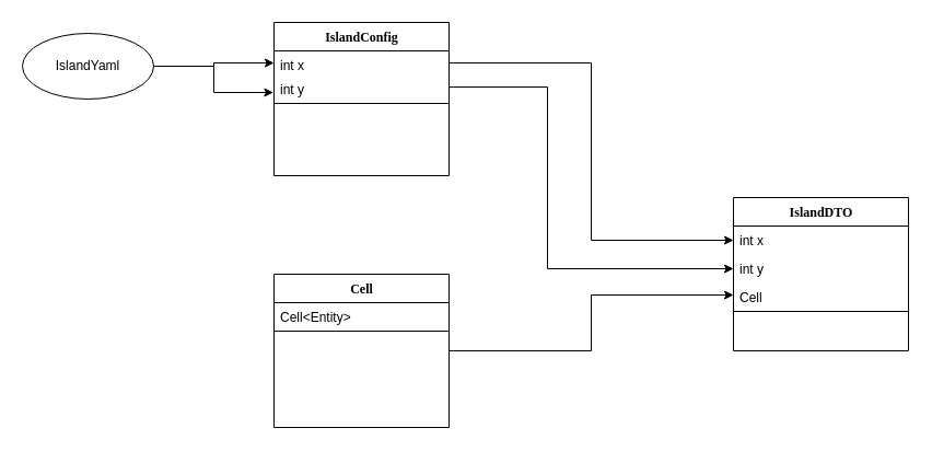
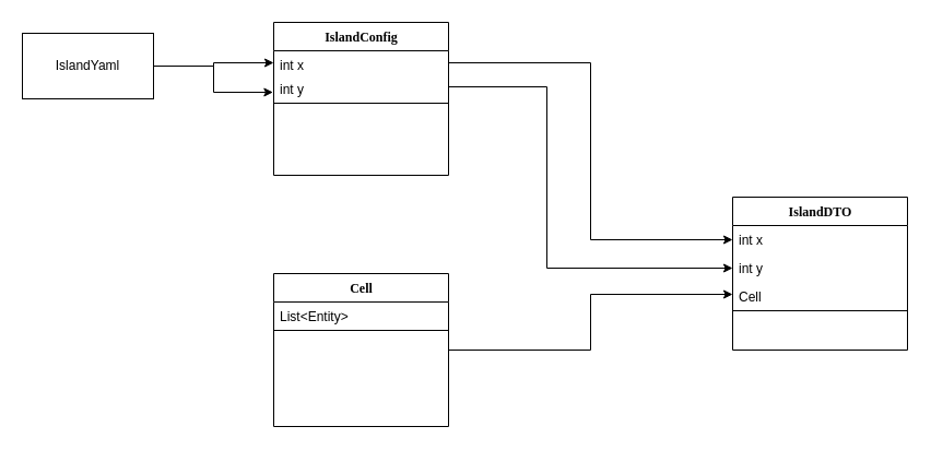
  <mxCell id="0" />
  <mxCell id="1" parent="0" />
  <mxCell id="2" value="IslandDTO" style="swimlane;html=1;fontStyle=1;align=center;verticalAlign=top;childLayout=stackLayout;horizontal=1;startSize=26;horizontalStack=0;resizeParent=1;resizeLast=0;collapsible=1;marginBottom=0;swimlaneFillColor=#ffffff;rounded=0;shadow=0;comic=0;labelBackgroundColor=none;strokeWidth=1;fillColor=none;fontFamily=Verdana;fontSize=12" parent="1" vertex="1"><mxGeometry x="670" y="180" width="160" height="140" as="geometry" /></mxCell>
  <mxCell id="3" value="int x" style="text;html=1;strokeColor=none;fillColor=none;align=left;verticalAlign=top;spacingLeft=4;spacingRight=4;whiteSpace=wrap;overflow=hidden;rotatable=0;points=[[0,0.5],[1,0.5]];portConstraint=eastwest;" parent="2" vertex="1"><mxGeometry y="26" width="160" height="26" as="geometry" /></mxCell>
  <mxCell id="4" value="int y" style="text;html=1;strokeColor=none;fillColor=none;align=left;verticalAlign=top;spacingLeft=4;spacingRight=4;whiteSpace=wrap;overflow=hidden;rotatable=0;points=[[0,0.5],[1,0.5]];portConstraint=eastwest;" parent="2" vertex="1"><mxGeometry y="52" width="160" height="26" as="geometry" /></mxCell>
  <mxCell id="5" value="Cell" style="text;html=1;strokeColor=none;fillColor=none;align=left;verticalAlign=top;spacingLeft=4;spacingRight=4;whiteSpace=wrap;overflow=hidden;rotatable=0;points=[[0,0.5],[1,0.5]];portConstraint=eastwest;" vertex="1" parent="2"><mxGeometry y="78" width="160" height="22" as="geometry" /></mxCell>
  <mxCell id="6" value="" style="line;html=1;strokeWidth=1;fillColor=none;align=left;verticalAlign=middle;spacingTop=-1;spacingLeft=3;spacingRight=3;rotatable=0;labelPosition=right;points=[];portConstraint=eastwest;" parent="2" vertex="1"><mxGeometry y="100" width="160" height="8" as="geometry" /></mxCell>
  <mxCell id="7" style="edgeStyle=orthogonalEdgeStyle;rounded=0;orthogonalLoop=1;jettySize=auto;html=1;entryX=0;entryY=0.5;entryDx=0;entryDy=0;" edge="1" parent="1" source="8" target="5"><mxGeometry relative="1" as="geometry" /></mxCell>
  <mxCell id="8" value="Cell" style="swimlane;html=1;fontStyle=1;align=center;verticalAlign=top;childLayout=stackLayout;horizontal=1;startSize=26;horizontalStack=0;resizeParent=1;resizeLast=0;collapsible=1;marginBottom=0;swimlaneFillColor=#ffffff;rounded=0;shadow=0;comic=0;labelBackgroundColor=none;strokeWidth=1;fillColor=none;fontFamily=Verdana;fontSize=12" vertex="1" parent="1"><mxGeometry x="250" y="250" width="160" height="140" as="geometry" /></mxCell>
- <mxCell id="9" value="&lt;div&gt;Cell&amp;lt;Entity&amp;gt;&lt;/div&gt;&lt;div&gt;&lt;br&gt;&lt;/div&gt;" style="text;html=1;strokeColor=none;fillColor=none;align=left;verticalAlign=top;spacingLeft=4;spacingRight=4;whiteSpace=wrap;overflow=hidden;rotatable=0;points=[[0,0.5],[1,0.5]];portConstraint=eastwest;" vertex="1" parent="8"><mxGeometry y="26" width="160" height="22" as="geometry" /></mxCell>
+ <mxCell id="9" value="&lt;div&gt;List&amp;lt;Entity&amp;gt;&lt;/div&gt;&lt;div&gt;&lt;br&gt;&lt;/div&gt;" style="text;html=1;strokeColor=none;fillColor=none;align=left;verticalAlign=top;spacingLeft=4;spacingRight=4;whiteSpace=wrap;overflow=hidden;rotatable=0;points=[[0,0.5],[1,0.5]];portConstraint=eastwest;" vertex="1" parent="8"><mxGeometry y="26" width="160" height="22" as="geometry" /></mxCell>
  <mxCell id="10" value="" style="line;html=1;strokeWidth=1;fillColor=none;align=left;verticalAlign=middle;spacingTop=-1;spacingLeft=3;spacingRight=3;rotatable=0;labelPosition=right;points=[];portConstraint=eastwest;" vertex="1" parent="8"><mxGeometry y="48" width="160" height="8" as="geometry" /></mxCell>
  <mxCell id="11" value="IslandConfig" style="swimlane;html=1;fontStyle=1;align=center;verticalAlign=top;childLayout=stackLayout;horizontal=1;startSize=26;horizontalStack=0;resizeParent=1;resizeLast=0;collapsible=1;marginBottom=0;swimlaneFillColor=#ffffff;rounded=0;shadow=0;comic=0;labelBackgroundColor=none;strokeWidth=1;fillColor=none;fontFamily=Verdana;fontSize=12" vertex="1" parent="1"><mxGeometry x="250" y="20" width="160" height="140" as="geometry" /></mxCell>
  <mxCell id="12" value="int x" style="text;html=1;strokeColor=none;fillColor=none;align=left;verticalAlign=top;spacingLeft=4;spacingRight=4;whiteSpace=wrap;overflow=hidden;rotatable=0;points=[[0,0.5],[1,0.5]];portConstraint=eastwest;" vertex="1" parent="11"><mxGeometry y="26" width="160" height="22" as="geometry" /></mxCell>
  <mxCell id="13" value="int y" style="text;html=1;strokeColor=none;fillColor=none;align=left;verticalAlign=top;spacingLeft=4;spacingRight=4;whiteSpace=wrap;overflow=hidden;rotatable=0;points=[[0,0.5],[1,0.5]];portConstraint=eastwest;" vertex="1" parent="11"><mxGeometry y="48" width="160" height="22" as="geometry" /></mxCell>
  <mxCell id="14" value="" style="line;html=1;strokeWidth=1;fillColor=none;align=left;verticalAlign=middle;spacingTop=-1;spacingLeft=3;spacingRight=3;rotatable=0;labelPosition=right;points=[];portConstraint=eastwest;" vertex="1" parent="11"><mxGeometry y="70" width="160" height="8" as="geometry" /></mxCell>
  <mxCell id="15" style="edgeStyle=orthogonalEdgeStyle;rounded=0;orthogonalLoop=1;jettySize=auto;html=1;entryX=0;entryY=0.5;entryDx=0;entryDy=0;" edge="1" parent="1" source="16" target="12"><mxGeometry relative="1" as="geometry" /></mxCell>
- <mxCell id="16" value="IslandYaml" style="ellipse;whiteSpace=wrap;html=1;" vertex="1" parent="1"><mxGeometry x="20" y="30" width="120" height="60" as="geometry" /></mxCell>
+ <mxCell id="16" value="IslandYaml" style="rounded=0;whiteSpace=wrap;html=1;" vertex="1" parent="1"><mxGeometry x="20" y="30" width="120" height="60" as="geometry" /></mxCell>
  <mxCell id="17" style="edgeStyle=orthogonalEdgeStyle;rounded=0;orthogonalLoop=1;jettySize=auto;html=1;exitX=1;exitY=0.5;exitDx=0;exitDy=0;entryX=-0.004;entryY=0.727;entryDx=0;entryDy=0;entryPerimeter=0;" edge="1" parent="1" source="16" target="13"><mxGeometry relative="1" as="geometry" /></mxCell>
  <mxCell id="18" style="edgeStyle=orthogonalEdgeStyle;rounded=0;orthogonalLoop=1;jettySize=auto;html=1;" edge="1" parent="1" source="12" target="3"><mxGeometry relative="1" as="geometry" /></mxCell>
  <mxCell id="19" style="edgeStyle=orthogonalEdgeStyle;rounded=0;orthogonalLoop=1;jettySize=auto;html=1;exitX=1;exitY=0.5;exitDx=0;exitDy=0;" edge="1" parent="1" source="13" target="4"><mxGeometry relative="1" as="geometry"><Array as="points"><mxPoint x="500" y="79" /><mxPoint x="500" y="245" /></Array></mxGeometry></mxCell>
